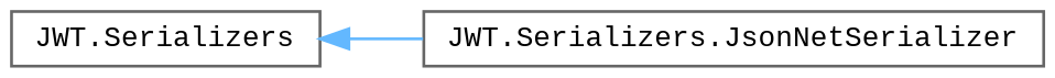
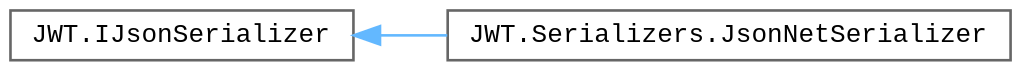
  digraph {
    rankdir=LR
    fontname="Liberation Mono"
    node [color=grey40 fillcolor=white fontname="Liberation Mono" fontsize=10 shape=box style=filled]
-   n1 [height=0.2 label="JWT.Serializers" width=0.4]
+   n1 [height=0.2 label="JWT.IJsonSerializer" width=0.4]
    n2 [height=0.2 label="JWT.Serializers.JsonNetSerializer" width=0.4]
    n1 -> n2 [color=steelblue1 dir=back fontname="Liberation Mono" fontsize=10 labelfontname=Helvetica labelfontsize=10 style=solid]
  }
